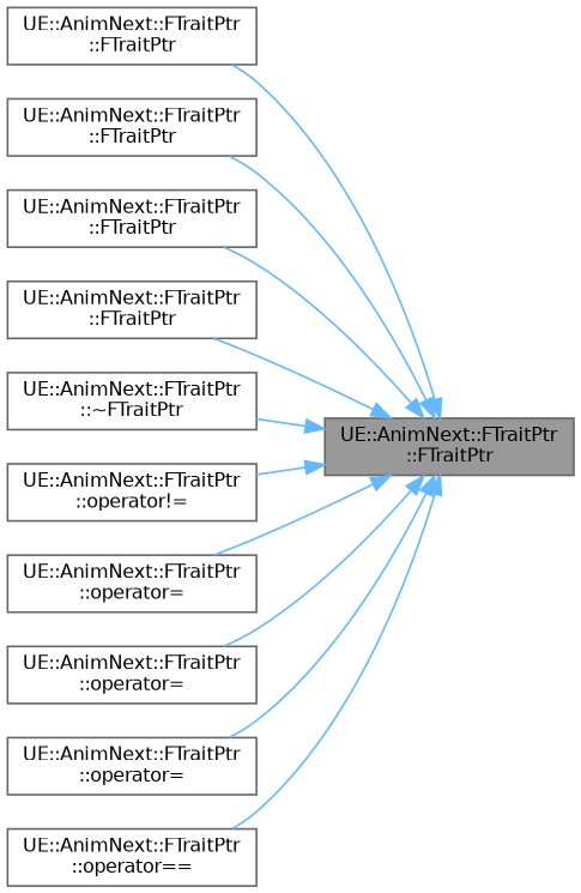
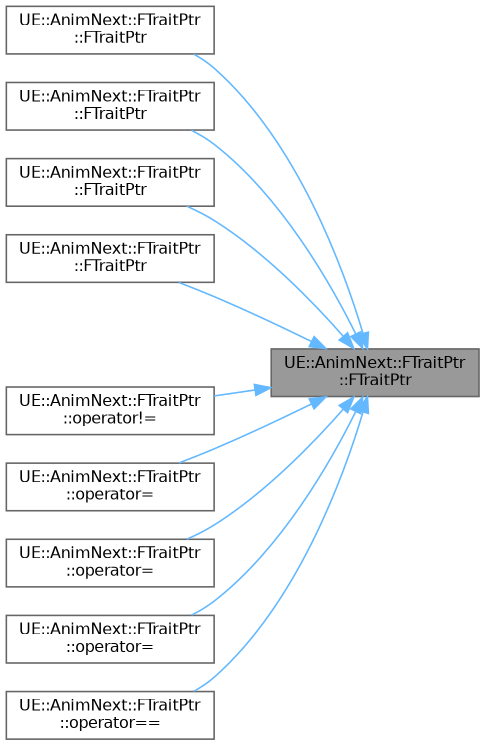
  digraph {
    rankdir=RL
    node [color=grey40 fillcolor=white fontname=Helvetica fontsize=10 shape=box style=filled]
    edge [color=steelblue1 dir=back fontname=Helvetica fontsize=10 labelfontname=Helvetica labelfontsize=10 style=solid]
    n1 [color=gray40 fillcolor=grey60 fontcolor=black height=0.2 label="UE::AnimNext::FTraitPtr\l::FTraitPtr" width=0.4]
    n2 [height=0.2 label="UE::AnimNext::FTraitPtr\l::FTraitPtr" width=0.4]
    n3 [height=0.2 label="UE::AnimNext::FTraitPtr\l::FTraitPtr" width=0.4]
    n4 [height=0.2 label="UE::AnimNext::FTraitPtr\l::FTraitPtr" width=0.4]
    n5 [height=0.2 label="UE::AnimNext::FTraitPtr\l::FTraitPtr" width=0.4]
-   n6 [height=0.2 label="UE::AnimNext::FTraitPtr\l::~FTraitPtr" width=0.4]
    n7 [height=0.2 label="UE::AnimNext::FTraitPtr\l::operator!=" width=0.4]
    n8 [height=0.2 label="UE::AnimNext::FTraitPtr\l::operator=" width=0.4]
    n9 [height=0.2 label="UE::AnimNext::FTraitPtr\l::operator=" width=0.4]
    n10 [height=0.2 label="UE::AnimNext::FTraitPtr\l::operator=" width=0.4]
    n11 [height=0.2 label="UE::AnimNext::FTraitPtr\l::operator==" width=0.4]
    n1 -> n2
    n1 -> n3
    n1 -> n4
    n1 -> n5
-   n1 -> n6
    n1 -> n7
    n1 -> n8
    n1 -> n9
    n1 -> n10
    n1 -> n11
  }
